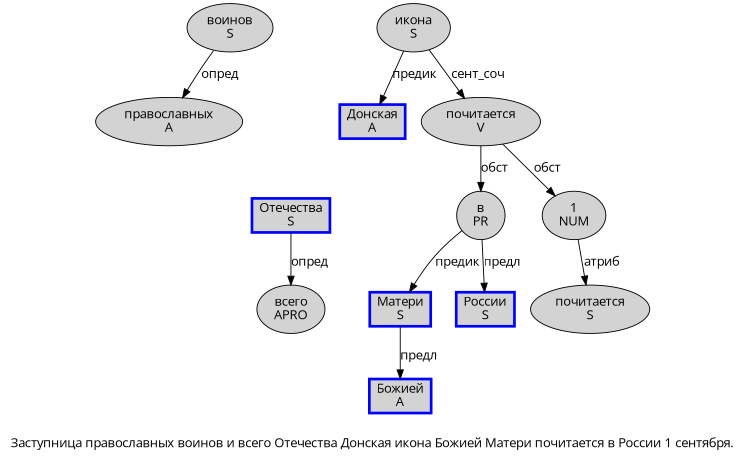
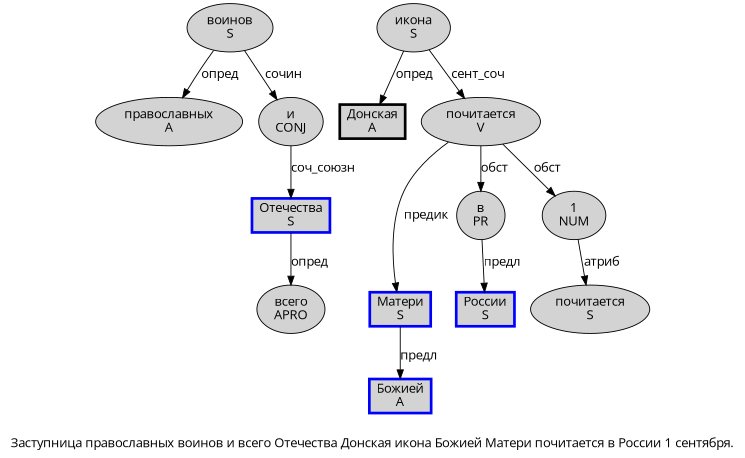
  digraph {
    fontname="Open Sans"
    label="Заступница православных воинов и всего Отечества Донская икона Божией Матери почитается в России 1 сентября."
    node [fillcolor=lightgray fontname="Open Sans" penwidth=1 shape=ellipse style=filled]
    edge [fontname="Open Sans"]
    n1 [label="воинов\nS"]
    n2 [label="православных\nA"]
+   n3 [label="и\nCONJ"]
    n4 [color=blue label="Отечества\nS" penwidth=3 shape=box]
    n5 [label="всего\nAPRO"]
-   n6 [color=blue label="Донская\nA" penwidth=3 shape=box]
+   n6 [color=black label="Донская\nA" penwidth=3 shape=box]
    n7 [label="икона\nS"]
    n8 [label="почитается\nV"]
    n9 [color=blue label="Матери\nS" penwidth=3 shape=box]
    n10 [label="в\nPR"]
    n11 [label="1\nNUM"]
    n12 [color=blue label="Божией\nA" penwidth=3 shape=box]
    n13 [color=blue label="России\nS" penwidth=3 shape=box]
    n14 [label="почитается\nS"]
    n1 -> n2 [label="опред"]
+   n1 -> n3 [label="сочин"]
+   n3 -> n4 [label="соч_союзн"]
    n4 -> n5 [label="опред"]
-   n7 -> n6 [label="предик"]
+   n7 -> n6 [label="опред"]
    n7 -> n8 [label="сент_соч"]
-   n10 -> n9 [label="предик"]
+   n8 -> n9 [label="предик"]
    n8 -> n10 [label="обст"]
    n8 -> n11 [label="обст"]
    n9 -> n12 [label="предл"]
    n10 -> n13 [label="предл"]
    n11 -> n14 [label="атриб"]
  }
